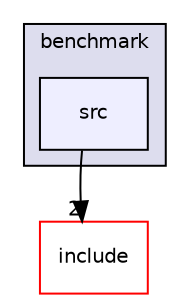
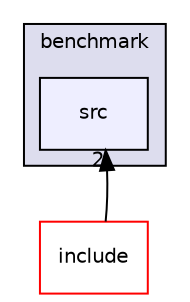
  digraph {
    compound=true
    node [fontname=Helvetica fontsize=10 shape=box style=filled]
    n1 [fillcolor="#eeeeff" label=src pencolor=black]
    n2 [color=red fillcolor=white label=include]
    subgraph cluster_1 {
      bgcolor="#ddddee"
      fontname=Helvetica
      fontsize=10
      label=benchmark
      pencolor=black
      n1
    }
-   n1 -> n2 [headlabel=2 labeldistance=1.5 labelfontname=Helvetica labelfontsize=10]
+   n2 -> n1 [headlabel=2 labeldistance=1.5 labelfontname=Helvetica labelfontsize=10]
  }
